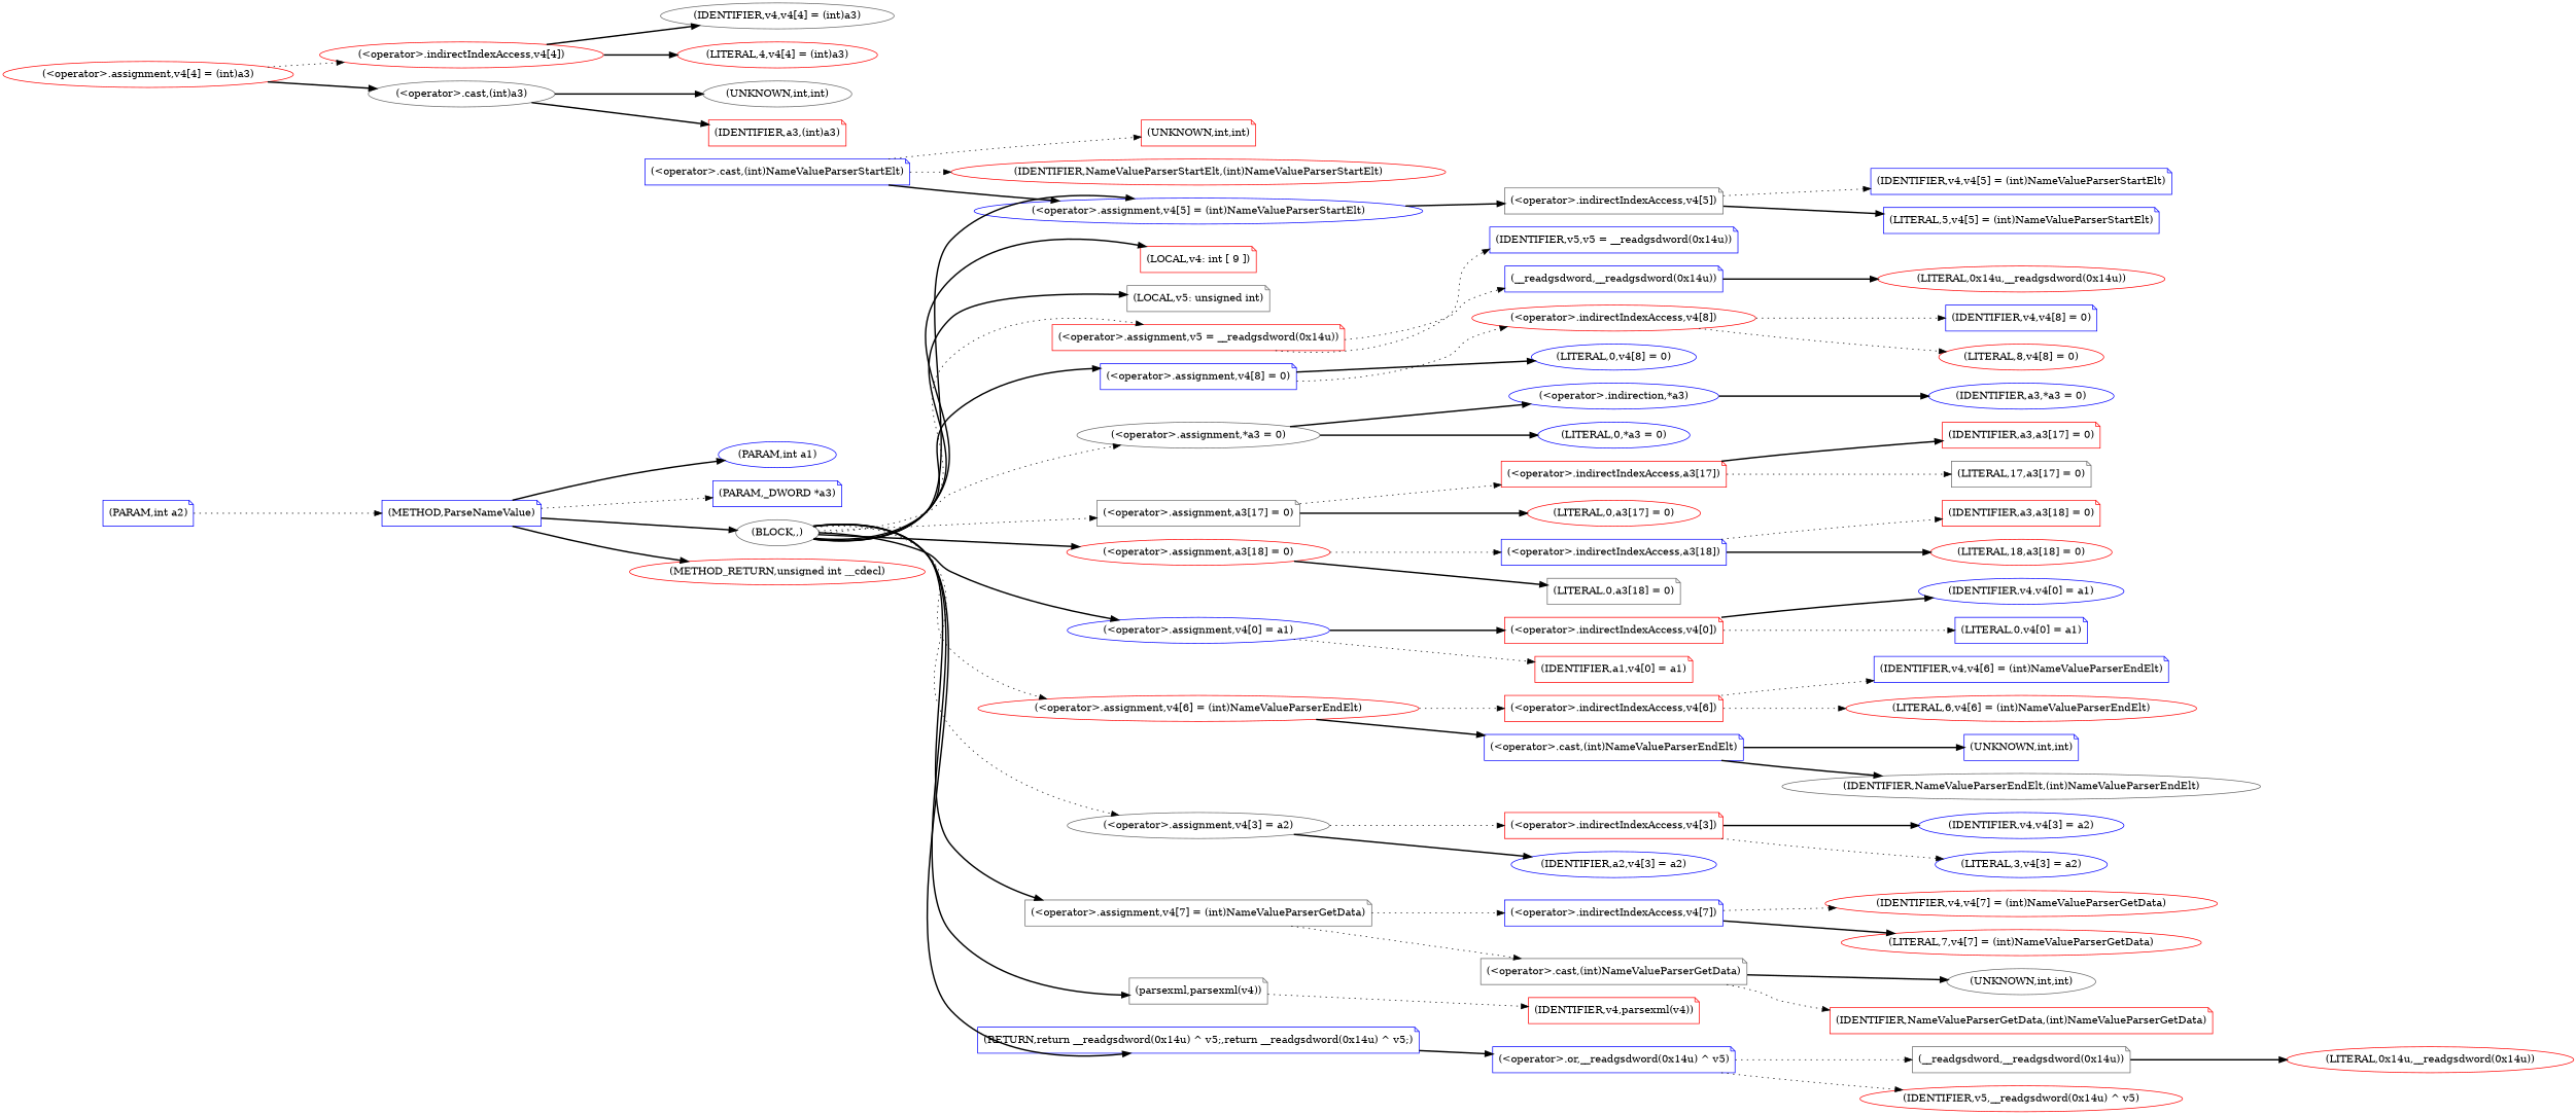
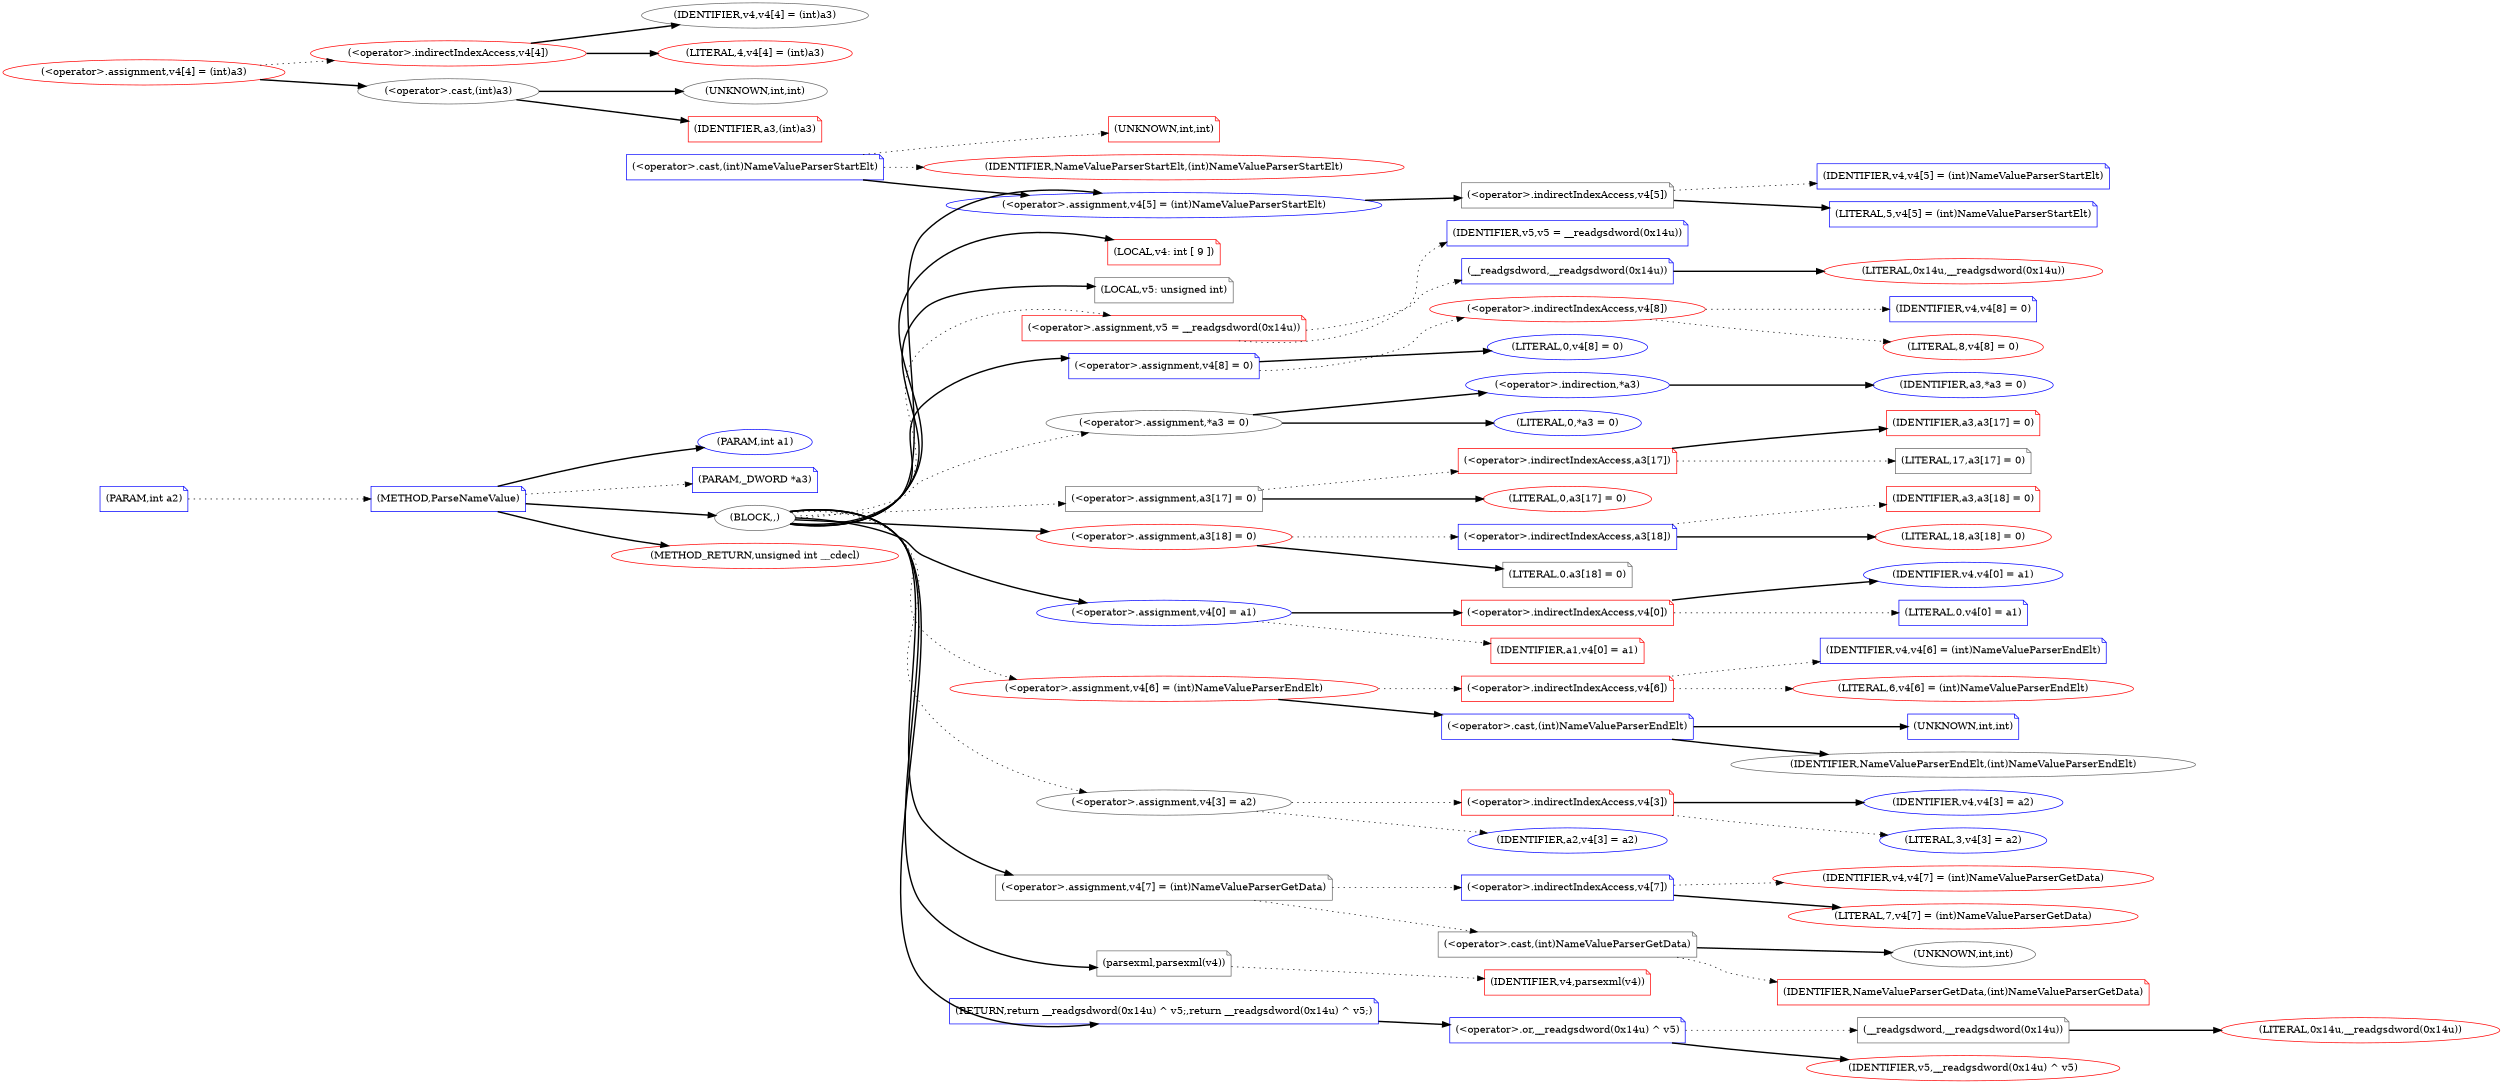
  digraph {
    rankdir=LR
    node [color=red shape=note]
    edge [style=bold]
    n1 [color=blue label="(METHOD,ParseNameValue)"]
    n2 [color=blue label="(PARAM,int a1)" shape=ellipse]
    n3 [color=blue label="(PARAM,_DWORD *a3)"]
    n4 [color=gray40 label="(BLOCK,,)" shape=ellipse]
    n5 [label="(METHOD_RETURN,unsigned int __cdecl)" shape=ellipse]
    n6 [color=blue label="(PARAM,int a2)"]
    n7 [label="(LOCAL,v4: int [ 9 ])"]
    n8 [color=gray40 label="(LOCAL,v5: unsigned int)"]
    n9 [label="(<operator>.assignment,v5 = __readgsdword(0x14u))"]
    n10 [color=blue label="(<operator>.assignment,v4[8] = 0)"]
    n11 [color=gray40 label="(<operator>.assignment,*a3 = 0)" shape=ellipse]
    n12 [color=gray40 label="(<operator>.assignment,a3[17] = 0)"]
    n13 [label="(<operator>.assignment,a3[18] = 0)" shape=ellipse]
    n14 [color=blue label="(<operator>.assignment,v4[0] = a1)" shape=ellipse]
    n15 [color=blue label="(<operator>.assignment,v4[5] = (int)NameValueParserStartElt)" shape=ellipse]
    n16 [label="(<operator>.assignment,v4[6] = (int)NameValueParserEndElt)" shape=ellipse]
    n17 [color=gray40 label="(<operator>.assignment,v4[3] = a2)" shape=ellipse]
    n18 [color=gray40 label="(<operator>.assignment,v4[7] = (int)NameValueParserGetData)"]
    n19 [color=gray40 label="(parsexml,parsexml(v4))"]
    n20 [color=blue label="(RETURN,return __readgsdword(0x14u) ^ v5;,return __readgsdword(0x14u) ^ v5;)"]
    n21 [color=blue label="(IDENTIFIER,v5,v5 = __readgsdword(0x14u))"]
    n22 [color=blue label="(__readgsdword,__readgsdword(0x14u))"]
    n23 [label="(<operator>.indirectIndexAccess,v4[8])" shape=ellipse]
    n24 [color=blue label="(LITERAL,0,v4[8] = 0)" shape=ellipse]
    n25 [color=blue label="(<operator>.indirection,*a3)" shape=ellipse]
    n26 [color=blue label="(LITERAL,0,*a3 = 0)" shape=ellipse]
    n27 [label="(<operator>.indirectIndexAccess,a3[17])"]
    n28 [label="(LITERAL,0,a3[17] = 0)" shape=ellipse]
    n29 [color=blue label="(<operator>.indirectIndexAccess,a3[18])"]
    n30 [color=gray40 label="(LITERAL,0,a3[18] = 0)"]
    n31 [label="(<operator>.assignment,v4[4] = (int)a3)" shape=ellipse]
    n32 [label="(<operator>.indirectIndexAccess,v4[4])" shape=ellipse]
    n33 [color=gray40 label="(<operator>.cast,(int)a3)" shape=ellipse]
    n34 [label="(<operator>.indirectIndexAccess,v4[0])"]
    n35 [label="(IDENTIFIER,a1,v4[0] = a1)"]
    n36 [color=gray40 label="(<operator>.indirectIndexAccess,v4[5])"]
    n37 [label="(<operator>.indirectIndexAccess,v4[6])"]
    n38 [color=blue label="(<operator>.cast,(int)NameValueParserEndElt)"]
    n39 [label="(<operator>.indirectIndexAccess,v4[3])"]
    n40 [color=blue label="(IDENTIFIER,a2,v4[3] = a2)" shape=ellipse]
    n41 [color=blue label="(<operator>.indirectIndexAccess,v4[7])"]
    n42 [color=gray40 label="(<operator>.cast,(int)NameValueParserGetData)"]
    n43 [label="(IDENTIFIER,v4,parsexml(v4))"]
    n44 [color=blue label="(<operator>.or,__readgsdword(0x14u) ^ v5)"]
    n45 [label="(LITERAL,0x14u,__readgsdword(0x14u))" shape=ellipse]
    n46 [color=blue label="(IDENTIFIER,v4,v4[8] = 0)"]
    n47 [label="(LITERAL,8,v4[8] = 0)" shape=ellipse]
    n48 [color=blue label="(IDENTIFIER,a3,*a3 = 0)" shape=ellipse]
    n49 [label="(IDENTIFIER,a3,a3[17] = 0)"]
    n50 [color=gray40 label="(LITERAL,17,a3[17] = 0)"]
    n51 [label="(IDENTIFIER,a3,a3[18] = 0)"]
    n52 [label="(LITERAL,18,a3[18] = 0)" shape=ellipse]
    n53 [color=gray40 label="(IDENTIFIER,v4,v4[4] = (int)a3)" shape=ellipse]
    n54 [label="(LITERAL,4,v4[4] = (int)a3)" shape=ellipse]
    n55 [color=gray40 label="(UNKNOWN,int,int)" shape=ellipse]
    n56 [label="(IDENTIFIER,a3,(int)a3)"]
    n57 [color=blue label="(IDENTIFIER,v4,v4[0] = a1)" shape=ellipse]
    n58 [color=blue label="(LITERAL,0,v4[0] = a1)"]
    n59 [color=blue label="(IDENTIFIER,v4,v4[5] = (int)NameValueParserStartElt)"]
    n60 [color=blue label="(LITERAL,5,v4[5] = (int)NameValueParserStartElt)"]
    n61 [color=blue label="(<operator>.cast,(int)NameValueParserStartElt)"]
    n62 [label="(UNKNOWN,int,int)"]
    n63 [label="(IDENTIFIER,NameValueParserStartElt,(int)NameValueParserStartElt)" shape=ellipse]
    n64 [color=blue label="(IDENTIFIER,v4,v4[6] = (int)NameValueParserEndElt)"]
    n65 [label="(LITERAL,6,v4[6] = (int)NameValueParserEndElt)" shape=ellipse]
    n66 [color=blue label="(UNKNOWN,int,int)"]
    n67 [color=gray40 label="(IDENTIFIER,NameValueParserEndElt,(int)NameValueParserEndElt)" shape=ellipse]
    n68 [color=blue label="(IDENTIFIER,v4,v4[3] = a2)" shape=ellipse]
    n69 [color=blue label="(LITERAL,3,v4[3] = a2)" shape=ellipse]
    n70 [label="(IDENTIFIER,v4,v4[7] = (int)NameValueParserGetData)" shape=ellipse]
    n71 [label="(LITERAL,7,v4[7] = (int)NameValueParserGetData)" shape=ellipse]
    n72 [color=gray40 label="(UNKNOWN,int,int)" shape=ellipse]
    n73 [label="(IDENTIFIER,NameValueParserGetData,(int)NameValueParserGetData)"]
    n74 [color=gray40 label="(__readgsdword,__readgsdword(0x14u))"]
    n75 [label="(IDENTIFIER,v5,__readgsdword(0x14u) ^ v5)" shape=ellipse]
    n76 [label="(LITERAL,0x14u,__readgsdword(0x14u))" shape=ellipse]
    n1 -> n2
    n1 -> n3 [style=dotted]
    n1 -> n4
    n1 -> n5
    n4 -> n7
    n4 -> n8
    n4 -> n9 [style=dotted]
    n4 -> n10
    n4 -> n11 [style=dotted]
    n4 -> n12 [style=dotted]
    n4 -> n13
    n4 -> n14
    n4 -> n15
    n4 -> n16 [style=dotted]
    n4 -> n17 [style=dotted]
    n4 -> n18
    n4 -> n19
    n4 -> n20
    n6 -> n1 [style=dotted]
    n9 -> n21 [style=dotted]
    n9 -> n22 [style=dotted]
    n10 -> n23 [style=dotted]
    n10 -> n24
    n11 -> n25
    n11 -> n26
    n12 -> n27 [style=dotted]
    n12 -> n28
    n13 -> n29 [style=dotted]
    n13 -> n30
    n14 -> n34
    n14 -> n35 [style=dotted]
    n15 -> n36
    n16 -> n37 [style=dotted]
    n16 -> n38
    n17 -> n39 [style=dotted]
-   n17 -> n40
+   n17 -> n40 [style=dotted]
    n18 -> n41 [style=dotted]
    n18 -> n42 [style=dotted]
    n19 -> n43 [style=dotted]
    n20 -> n44
    n22 -> n45
    n23 -> n46 [style=dotted]
    n23 -> n47 [style=dotted]
    n25 -> n48
    n27 -> n49
    n27 -> n50 [style=dotted]
    n29 -> n51 [style=dotted]
    n29 -> n52
    n31 -> n32 [style=dotted]
    n31 -> n33
    n32 -> n53
    n32 -> n54
    n33 -> n55
    n33 -> n56
    n34 -> n57
    n34 -> n58 [style=dotted]
    n36 -> n59 [style=dotted]
    n36 -> n60
    n37 -> n64 [style=dotted]
    n37 -> n65 [style=dotted]
    n38 -> n66
    n38 -> n67
    n39 -> n68
    n39 -> n69 [style=dotted]
    n41 -> n70 [style=dotted]
    n41 -> n71
    n42 -> n72
    n42 -> n73 [style=dotted]
    n44 -> n74 [style=dotted]
-   n44 -> n75 [style=dotted]
+   n44 -> n75
    n61 -> n15
    n61 -> n62 [style=dotted]
    n61 -> n63 [style=dotted]
    n74 -> n76
  }
